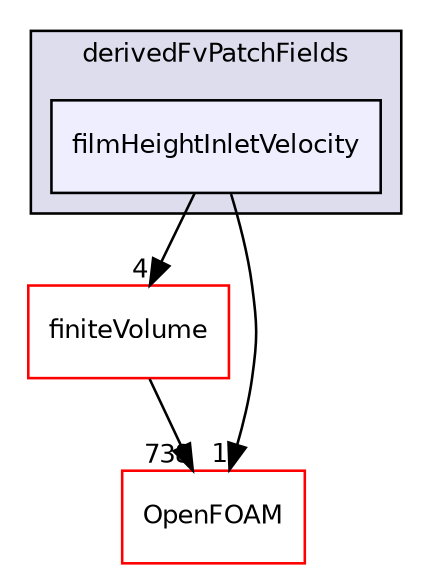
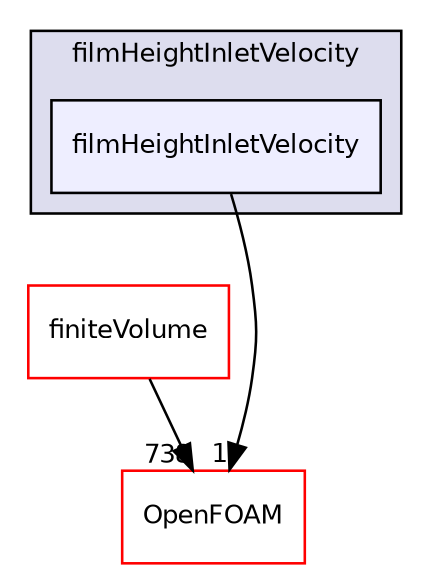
  digraph {
    compound=true
    node [fontname=Helvetica fontsize=10 shape=box color=red]
    edge [labeldistance=1.5 labelfontname=Helvetica labelfontsize=10]
    n1 [fillcolor="#eeeeff" label=filmHeightInletVelocity pencolor=black style=filled color=""]
    n2 [label=finiteVolume]
    n3 [label=OpenFOAM]
    subgraph cluster_1 {
      bgcolor="#ddddee"
      fontname=Helvetica
      fontsize=10
-     label=derivedFvPatchFields
+     label=filmHeightInletVelocity
      pencolor=black
      n1
    }
-   n1 -> n2 [headlabel=4]
    n1 -> n3 [headlabel=1]
    n2 -> n3 [headlabel=738]
  }
